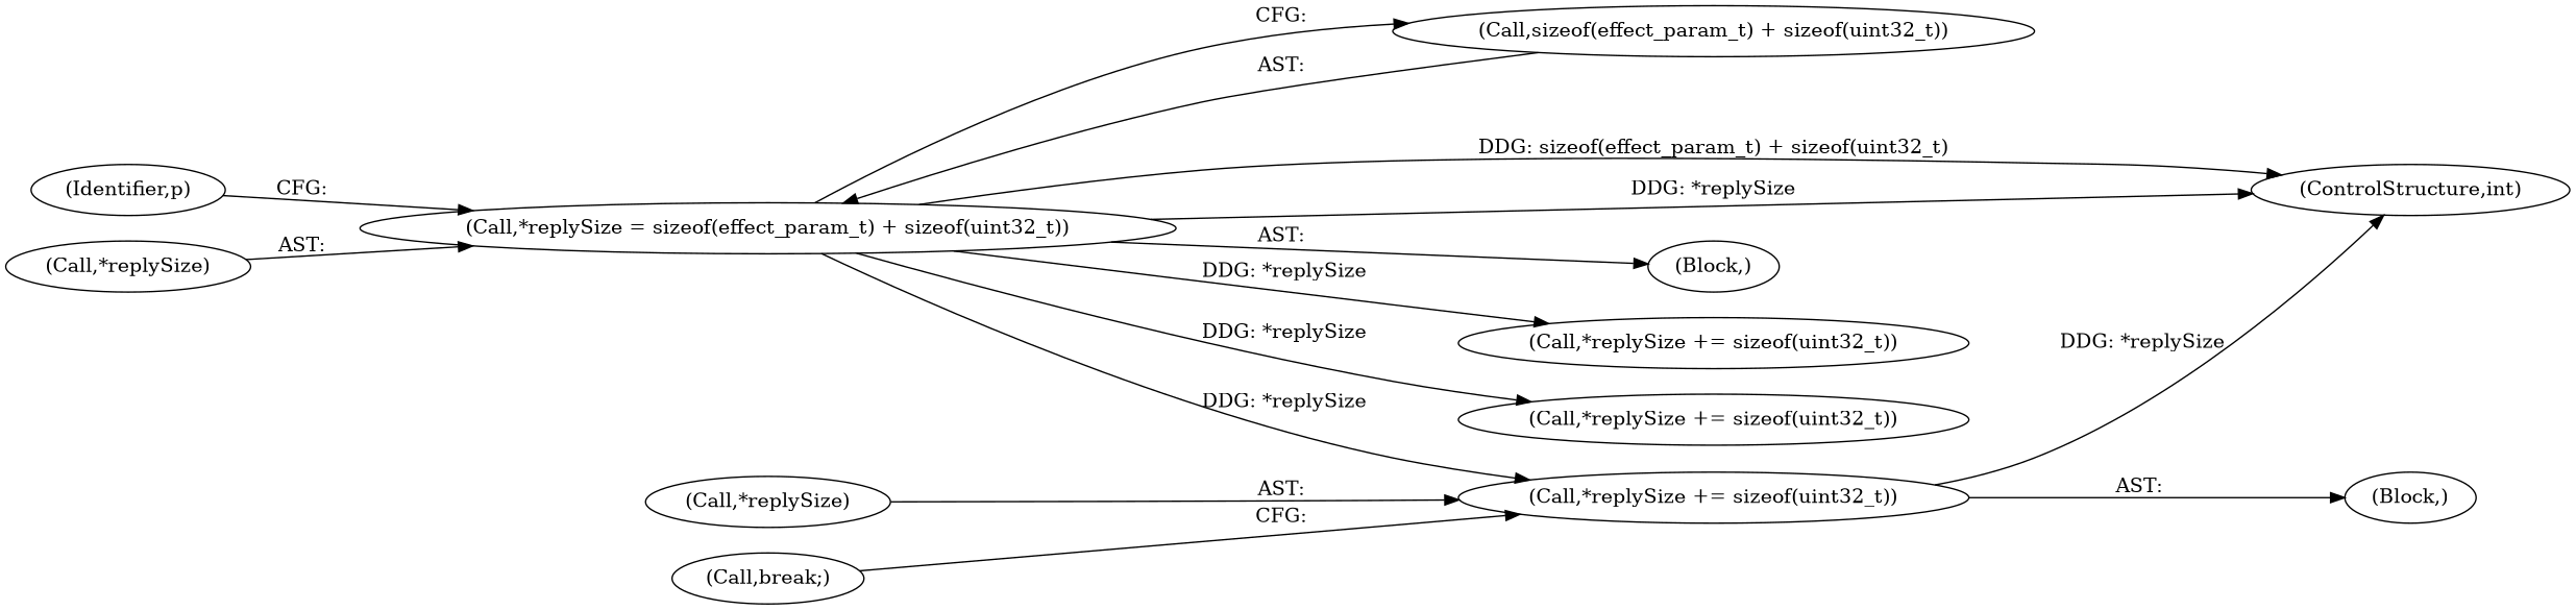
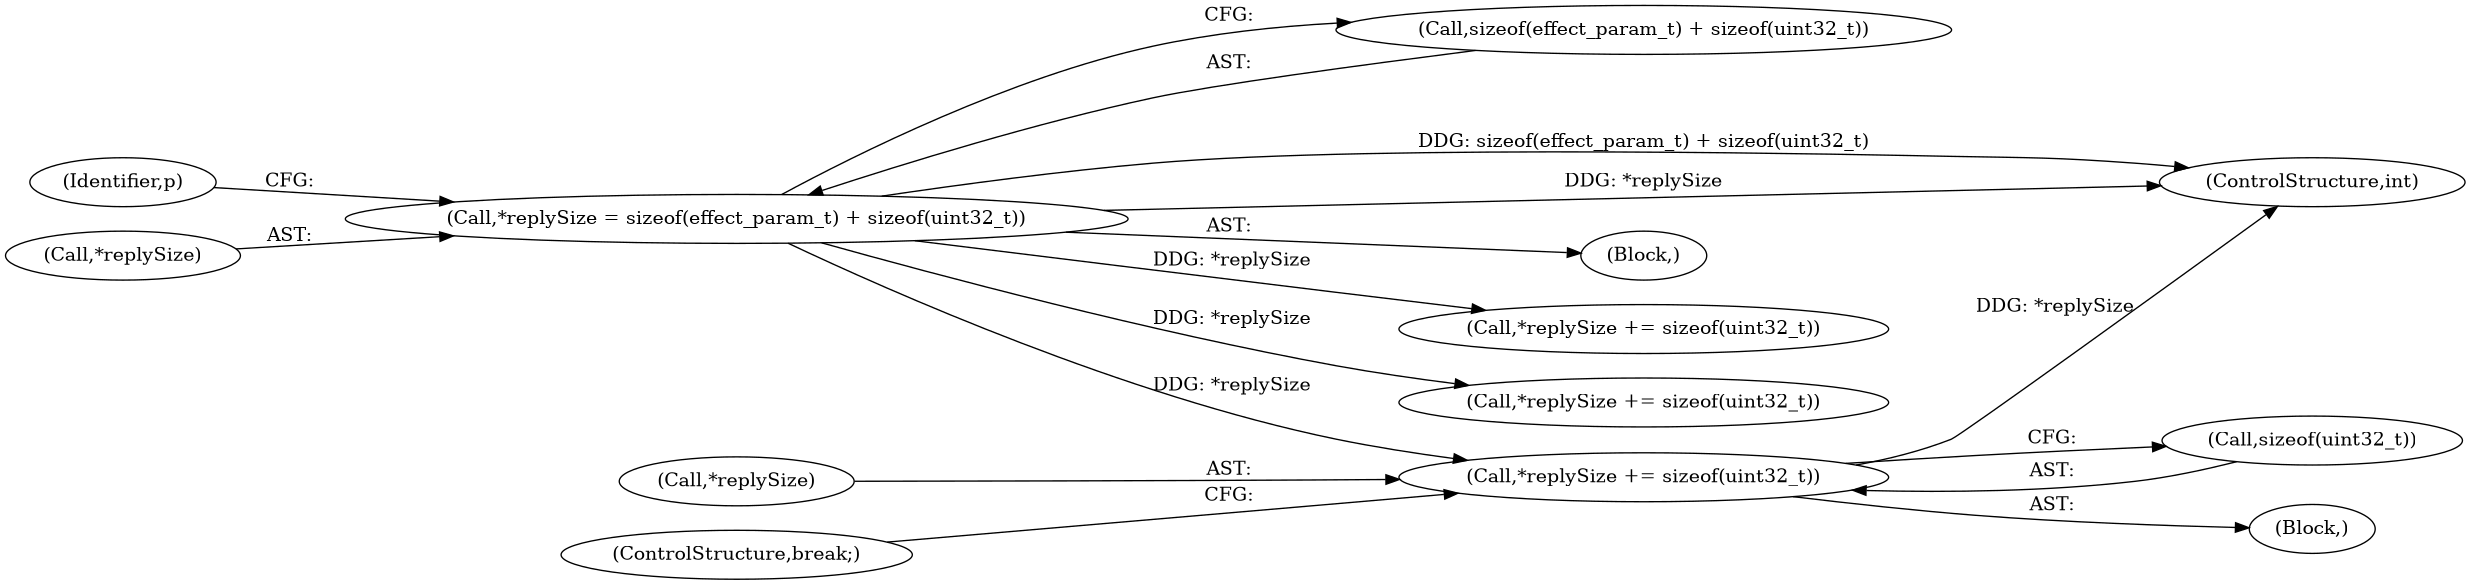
  digraph {
    rankdir=LR
    n1 [label="(Call,*replySize += sizeof(uint32_t))"]
+   n2 [label="(Call,sizeof(uint32_t))"]
    n3 [label="(Block,)"]
    n4 [label="(ControlStructure,int)"]
    n5 [label="(Call,*replySize = sizeof(effect_param_t) + sizeof(uint32_t))"]
    n6 [label="(Block,)"]
    n7 [label="(Call,*replySize += sizeof(uint32_t))"]
    n8 [label="(Call,*replySize += sizeof(uint32_t))"]
    n9 [label="(Call,sizeof(effect_param_t) + sizeof(uint32_t))"]
    n10 [label="(Call,*replySize)"]
-   n11 [label="(Call,break;)"]
+   n11 [label="(ControlStructure,break;)"]
    n12 [label="(Identifier,p)"]
    n13 [label="(Call,*replySize)"]
+   n1 -> n2 [label="CFG: "]
    n1 -> n3 [label="AST: "]
    n1 -> n4 [label="DDG: *replySize"]
+   n2 -> n1 [label="AST: "]
    n5 -> n1 [label="DDG: *replySize"]
    n5 -> n4 [label="DDG: sizeof(effect_param_t) + sizeof(uint32_t)"]
    n5 -> n4 [label="DDG: *replySize"]
    n5 -> n6 [label="AST: "]
    n5 -> n7 [label="DDG: *replySize"]
    n5 -> n8 [label="DDG: *replySize"]
    n5 -> n9 [label="CFG: "]
    n9 -> n5 [label="AST: "]
    n10 -> n1 [label="AST: "]
    n11 -> n1 [label="CFG: "]
    n12 -> n5 [label="CFG: "]
    n13 -> n5 [label="AST: "]
  }
